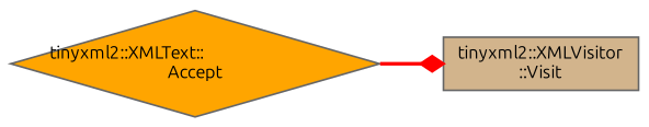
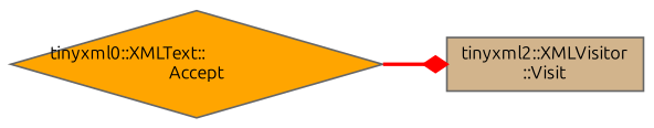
  digraph {
    rankdir=LR
    fontname=Ubuntu
    node [color=gray40 fontname=Ubuntu fontsize=10 style=filled]
-   n1 [fillcolor=orange fontcolor=black height=0.2 label="tinyxml2::XMLText::\lAccept" shape=diamond width=0.4]
+   n1 [fillcolor=orange fontcolor=black height=0.2 label="tinyxml0::XMLText::\lAccept" shape=diamond width=0.4]
    n2 [fillcolor=tan height=0.2 label="tinyxml2::XMLVisitor\l::Visit" shape=box width=0.4]
    n1 -> n2 [color=red fontname=Ubuntu fontsize=10 labelfontname=Helvetica labelfontsize=10 style=bold arrowhead=diamond]
  }
